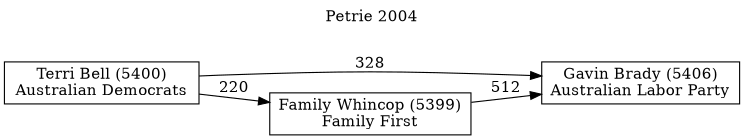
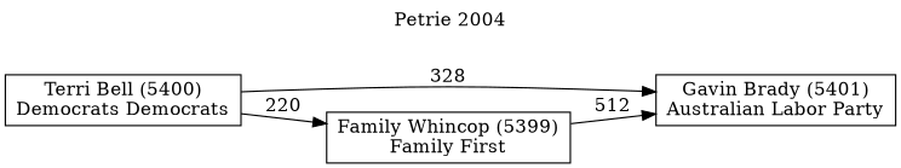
  digraph {
    label="Petrie 2004"
    labelloc=t
    mclimit=10
    rankdir=LR
    node [shape=box]
-   n1 [label="Gavin Brady (5406)\nAustralian Labor Party"]
+   n1 [label="Gavin Brady (5401)\nAustralian Labor Party"]
    n2 [label="Family Whincop (5399)\nFamily First"]
-   n3 [label="Terri Bell (5400)\nAustralian Democrats"]
+   n3 [label="Terri Bell (5400)\nDemocrats Democrats"]
    n2 -> n1 [label=512]
    n3 -> n1 [label=328]
    n3 -> n2 [label=220]
  }
